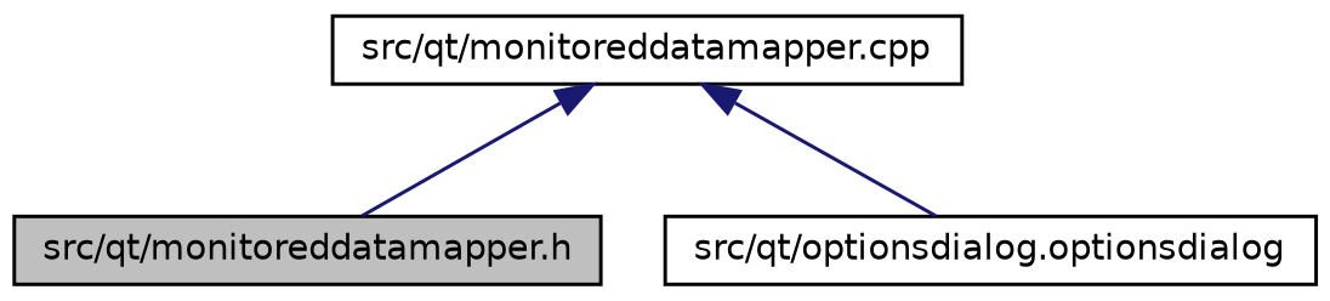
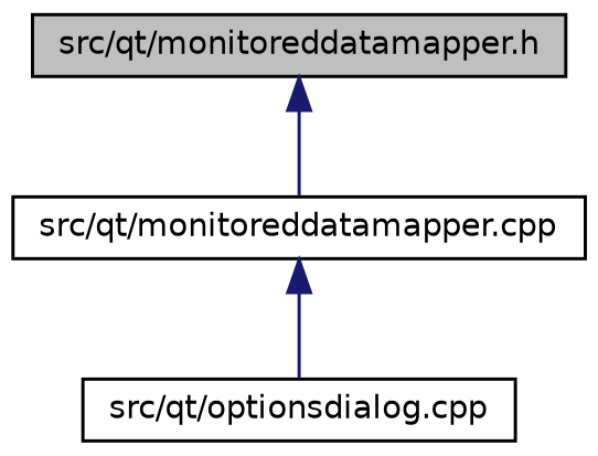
  digraph {
    node [color=black fillcolor=white fontname=Helvetica fontsize=10 shape=record style=filled]
    edge [color=midnightblue dir=back fontname=Helvetica fontsize=10 labelfontname=Helvetica labelfontsize=10 style=solid]
    n1 [fillcolor=grey75 fontcolor=black height=0.2 label="src/qt/monitoreddatamapper.h" width=0.4]
    n2 [height=0.2 label="src/qt/monitoreddatamapper.cpp" width=0.4]
-   n3 [height=0.2 label="src/qt/optionsdialog.optionsdialog" width=0.4]
-   n2 -> n1
+   n3 [height=0.2 label="src/qt/optionsdialog.cpp" width=0.4]
+   n1 -> n2
    n2 -> n3
  }
